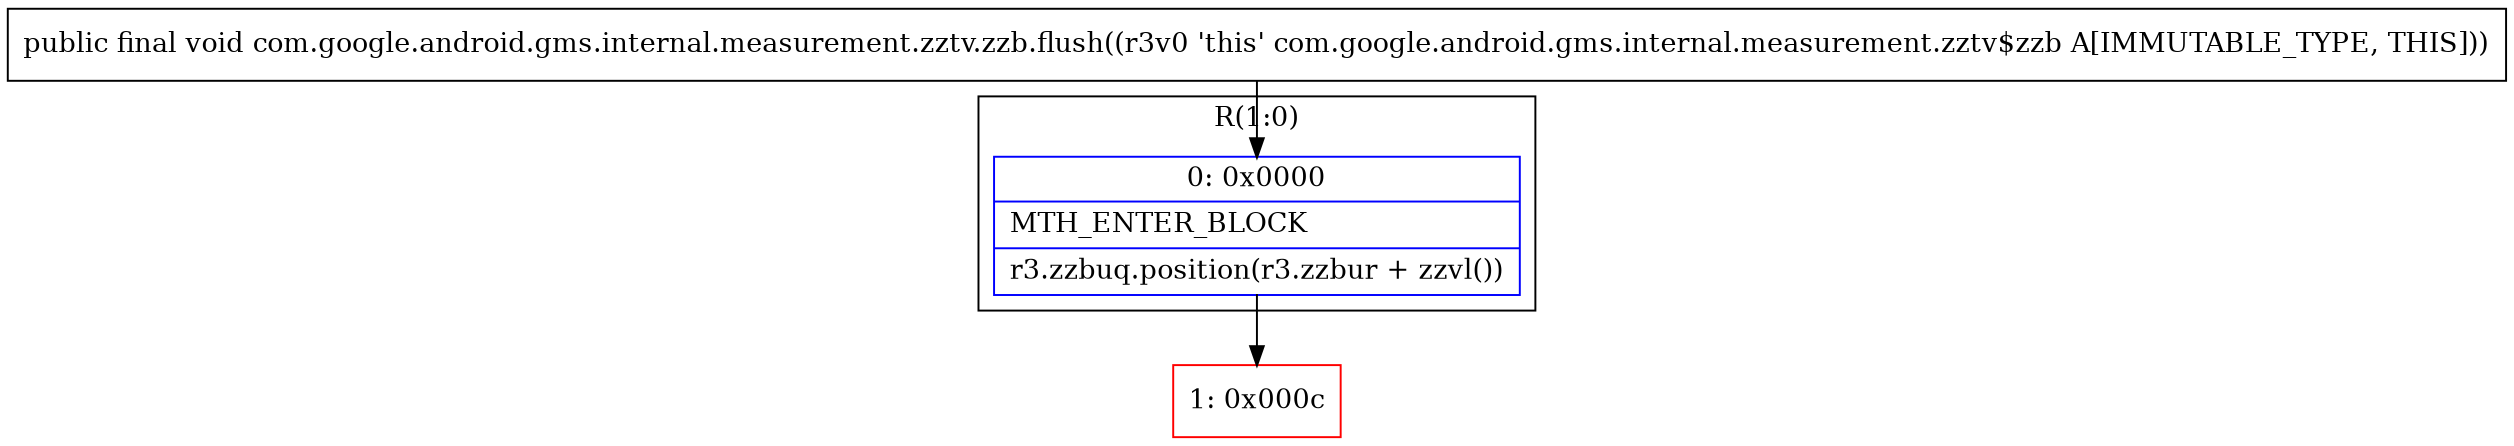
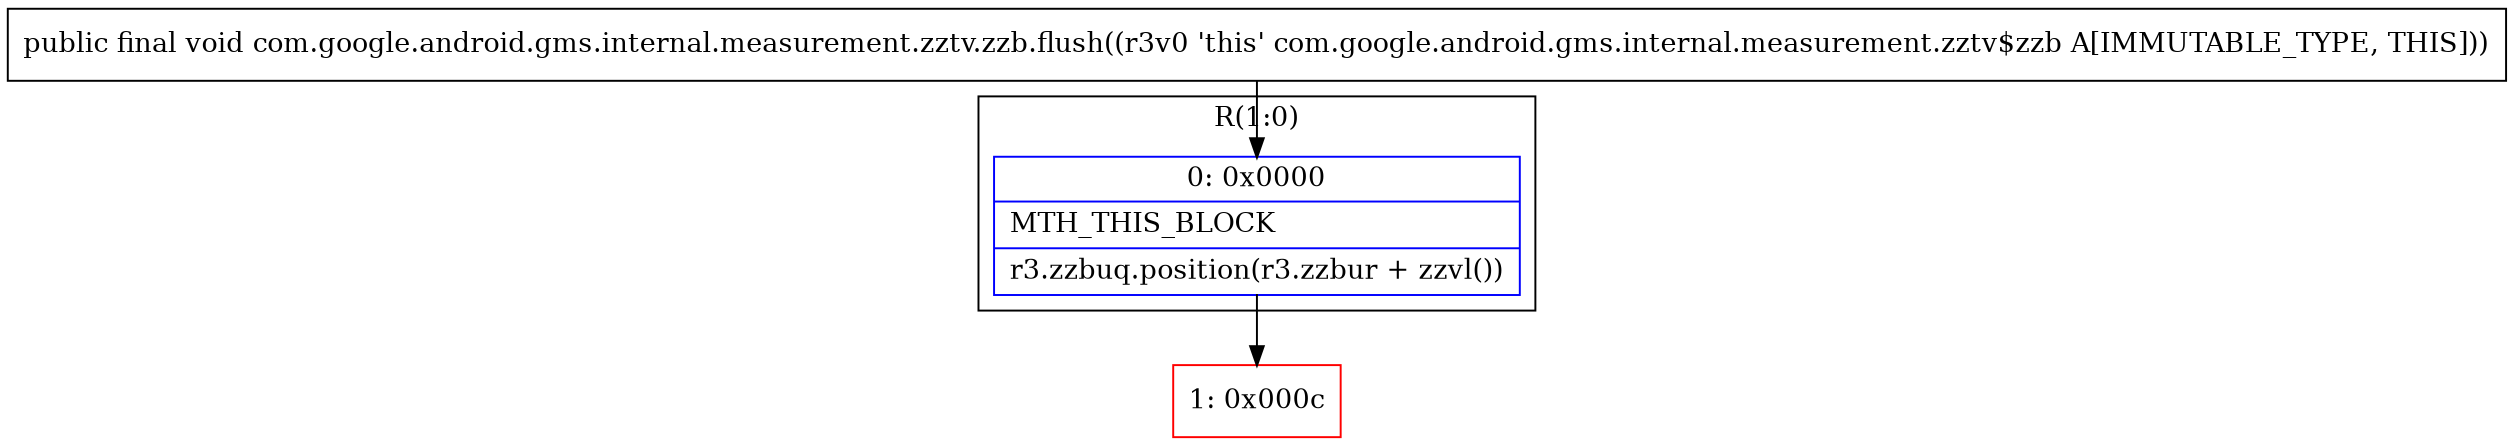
  digraph {
    node [shape=record]
-   n1 [color=blue label="{0\:\ 0x0000|MTH_ENTER_BLOCK\l|r3.zzbuq.position(r3.zzbur + zzvl())\l}"]
+   n1 [color=blue label="{0\:\ 0x0000|MTH_THIS_BLOCK\l|r3.zzbuq.position(r3.zzbur + zzvl())\l}"]
    n2 [color=red label="{1\:\ 0x000c}"]
    n3 [label="{public final void com.google.android.gms.internal.measurement.zztv.zzb.flush((r3v0 'this' com.google.android.gms.internal.measurement.zztv$zzb A[IMMUTABLE_TYPE, THIS])) }"]
    subgraph cluster_1 {
      label="R(1:0)"
      n1
    }
    n1 -> n2
    n3 -> n1
  }
